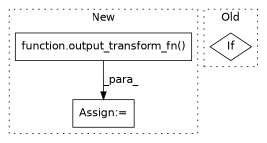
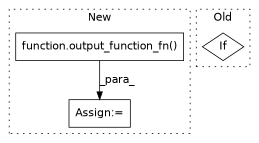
  digraph {
    fontname="DejaVu Sans"
    node [l=3 shape=box fontname="DejaVu Sans"]
-   n1 [a=75 l="20,1" label="function.output_transform_fn()" s="875,901"]
+   n1 [a=75 l="20,1" label="function.output_function_fn()" s="875,901"]
    n2 [a=68 label="Assign:=" s=872]
    n3 [a=96 label=If s=582 shape=diamond]
    subgraph cluster_1 {
      label=New
      style=dotted
      n1
      n2
    }
    subgraph cluster_2 {
      label=Old
      style=dotted
      n3
    }
    n1 -> n2 [label=_para_ fontname="DejaVu Sans"]
  }
